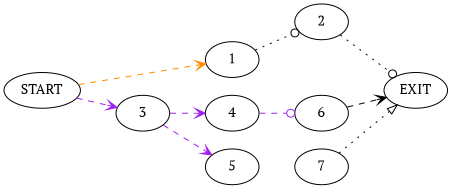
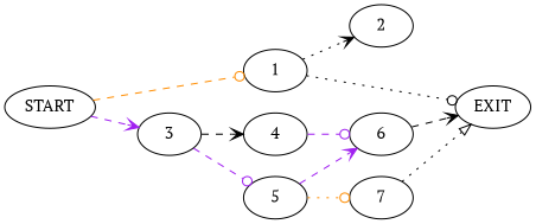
  digraph {
    fontname="PT Serif"
    rankdir=LR
    node [fontname="PT Serif"]
    edge [arrowhead=odot color=purple fontname="PT Serif" style=dashed]
    n1 [label=START]
    1
    3
    2
    n5 [label=EXIT]
    4
    5
    6
    7
-   n1 -> 1 [arrowhead=vee color=darkorange]
+   n1 -> 1 [color=darkorange]
    n1 -> 3 [arrowhead=vee]
-   1 -> 2 [color=black style=dotted]
-   3 -> 4 [arrowhead=vee]
-   3 -> 5 [arrowhead=vee]
-   2 -> n5 [color=black style=dotted]
+   1 -> 2 [arrowhead=vee color=black style=dotted]
+   3 -> 4 [arrowhead=vee color=black]
+   3 -> 5
+   1 -> n5 [color=black style=dotted]
    4 -> 6
+   5 -> 6 [arrowhead=vee]
+   5 -> 7 [color=darkorange style=dotted]
    6 -> n5 [arrowhead=vee color=black]
    7 -> n5 [arrowhead=onormal color=black style=dotted]
  }
